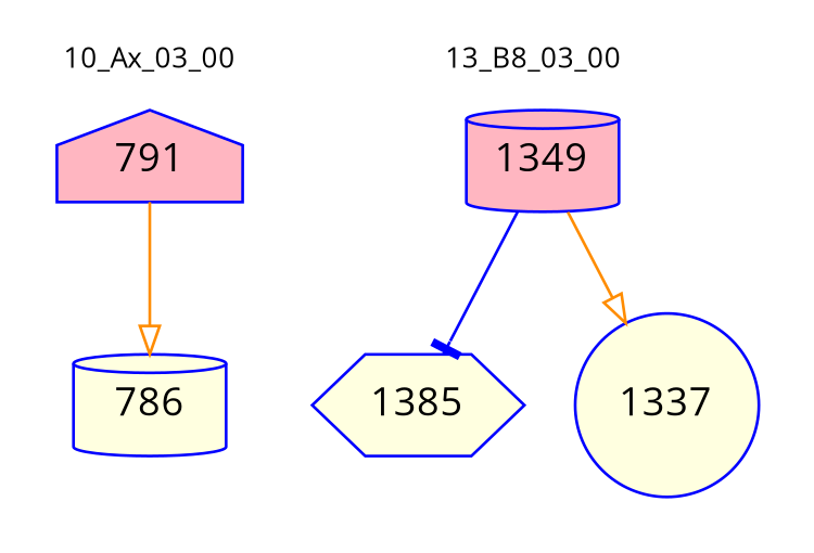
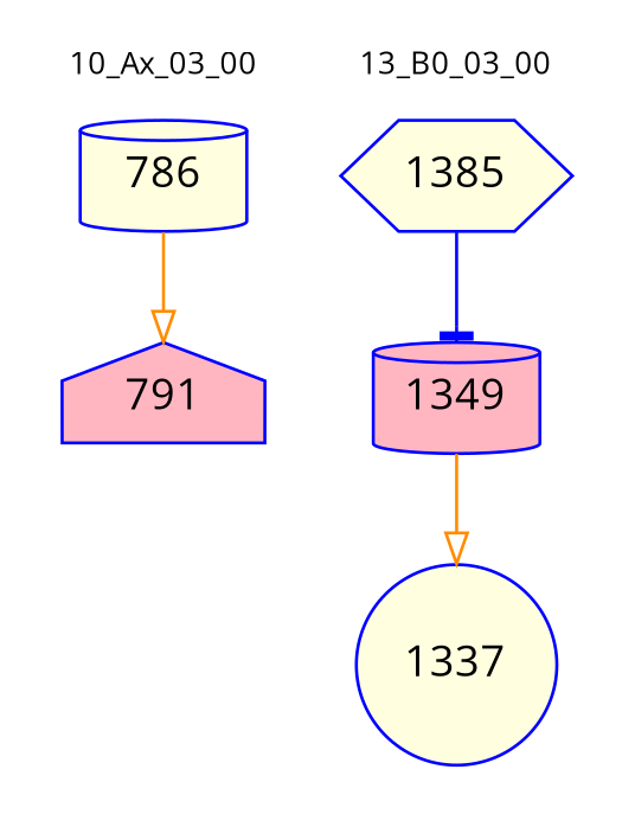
  digraph {
    fontname="Open Sans"
    node [color=blue fillcolor=lightyellow fontname="Open Sans" shape=cylinder style=filled]
    edge [arrowhead=onormal color=darkorange fontname="Open Sans"]
    n1 [label=786]
    n2 [fillcolor=lightpink label=791 shape=house]
    n3 [fillcolor=lightpink label=1349]
    n4 [label=1385 shape=hexagon]
    n5 [label=1337 shape=circle]
    subgraph cluster_1 {
      color=white
      fontsize=10
      label="10_Ax_03_00"
      n1
      n2
    }
    subgraph cluster_2 {
      color=white
      fontsize=10
-     label="13_B8_03_00"
+     label="13_B0_03_00"
      n3
      n4
      n5
    }
-   n2 -> n1
-   n3 -> n4 [arrowhead=tee color=blue]
+   n1 -> n2
+   n4 -> n3 [arrowhead=tee color=blue]
    n3 -> n5
  }
